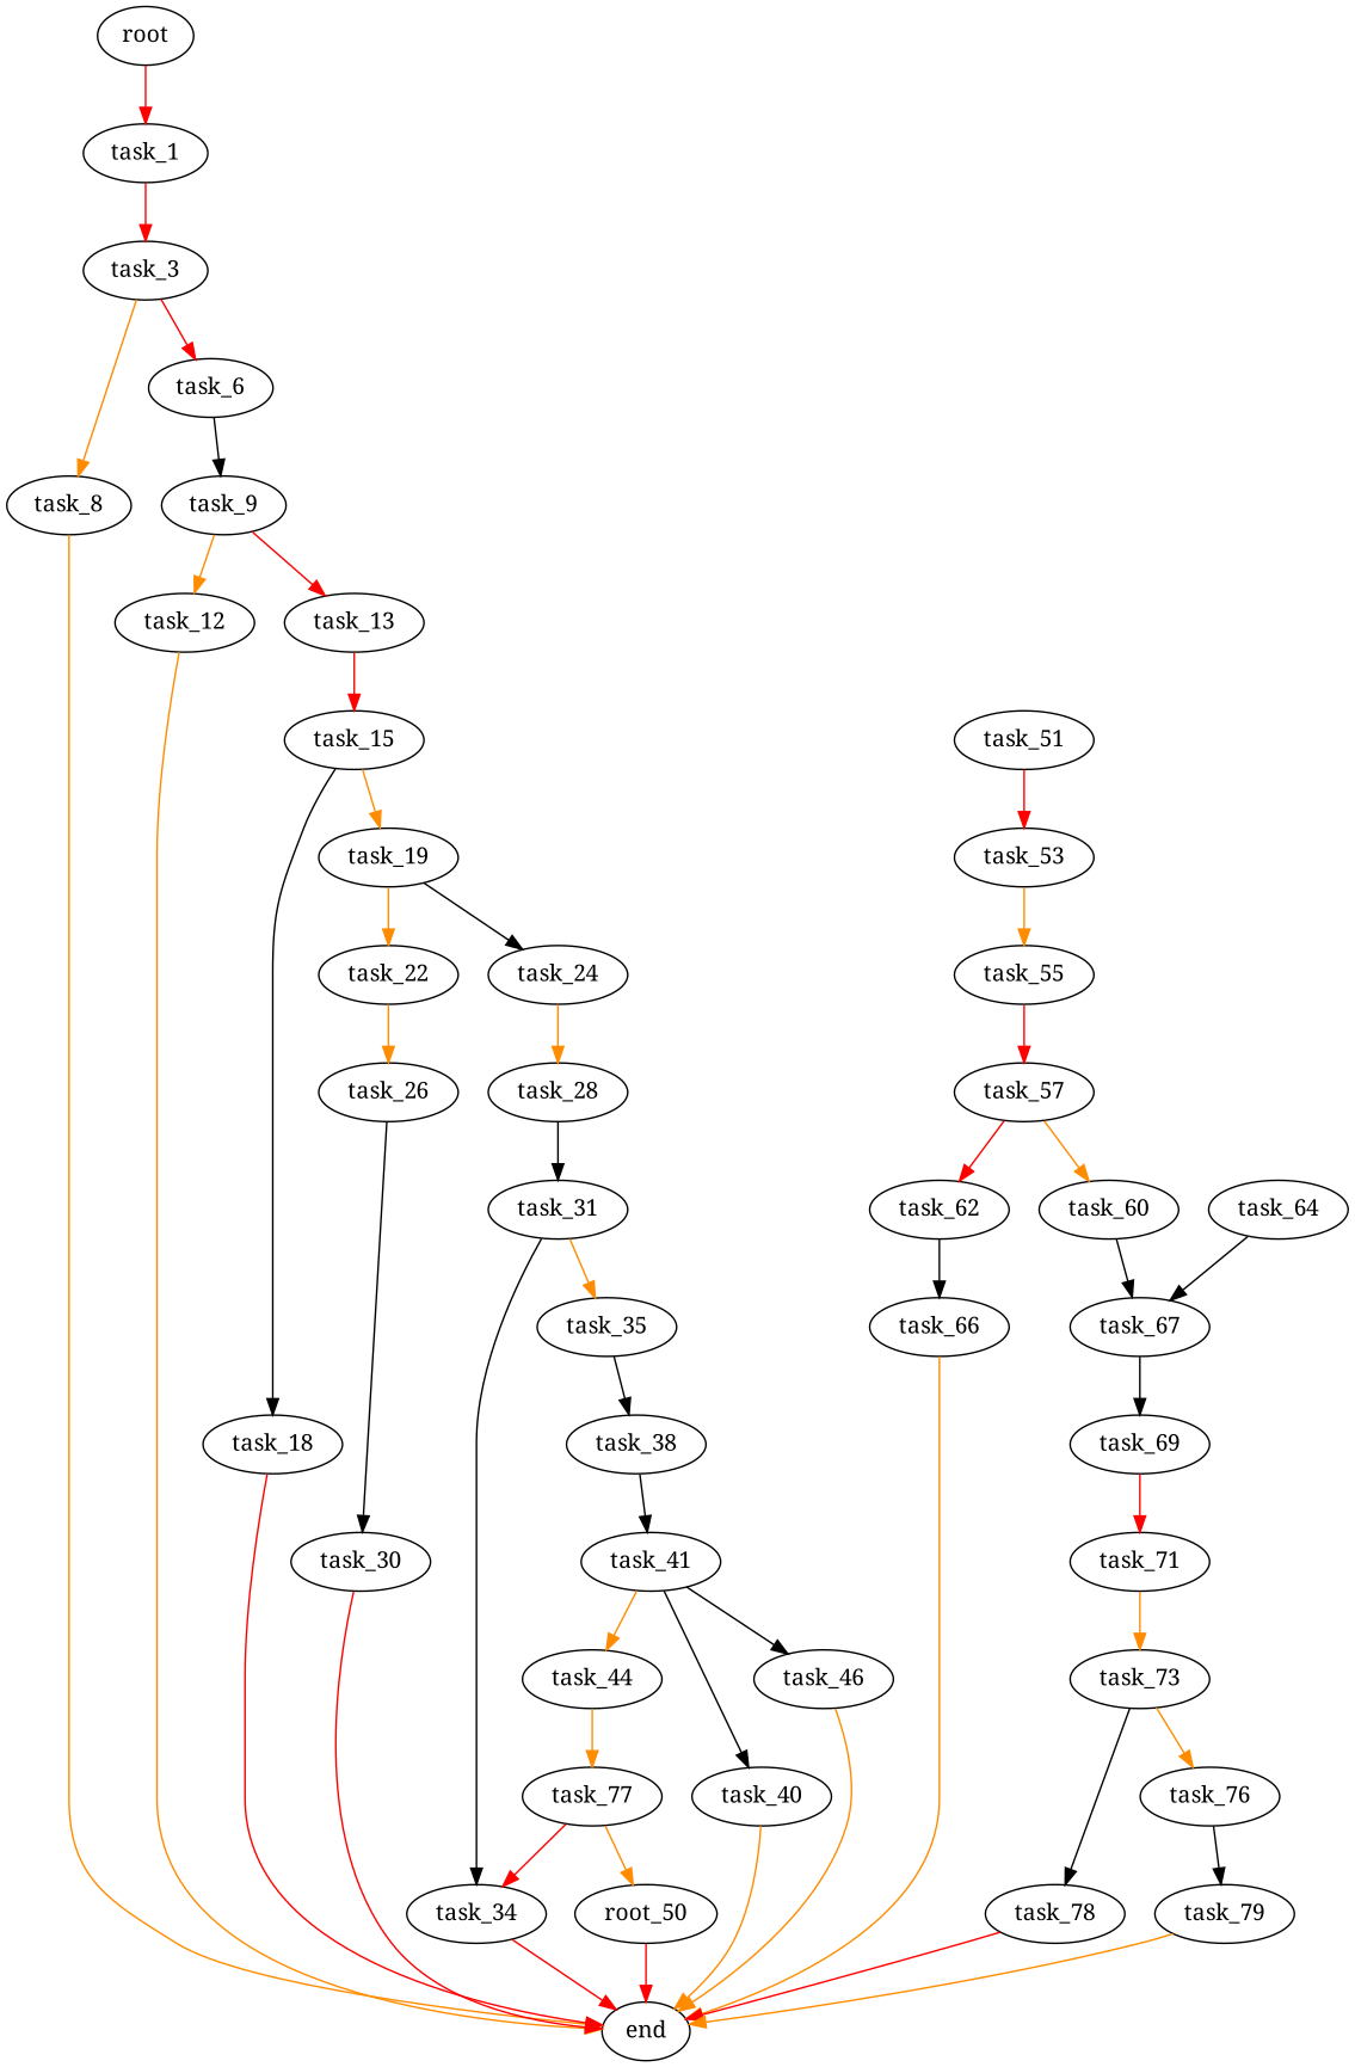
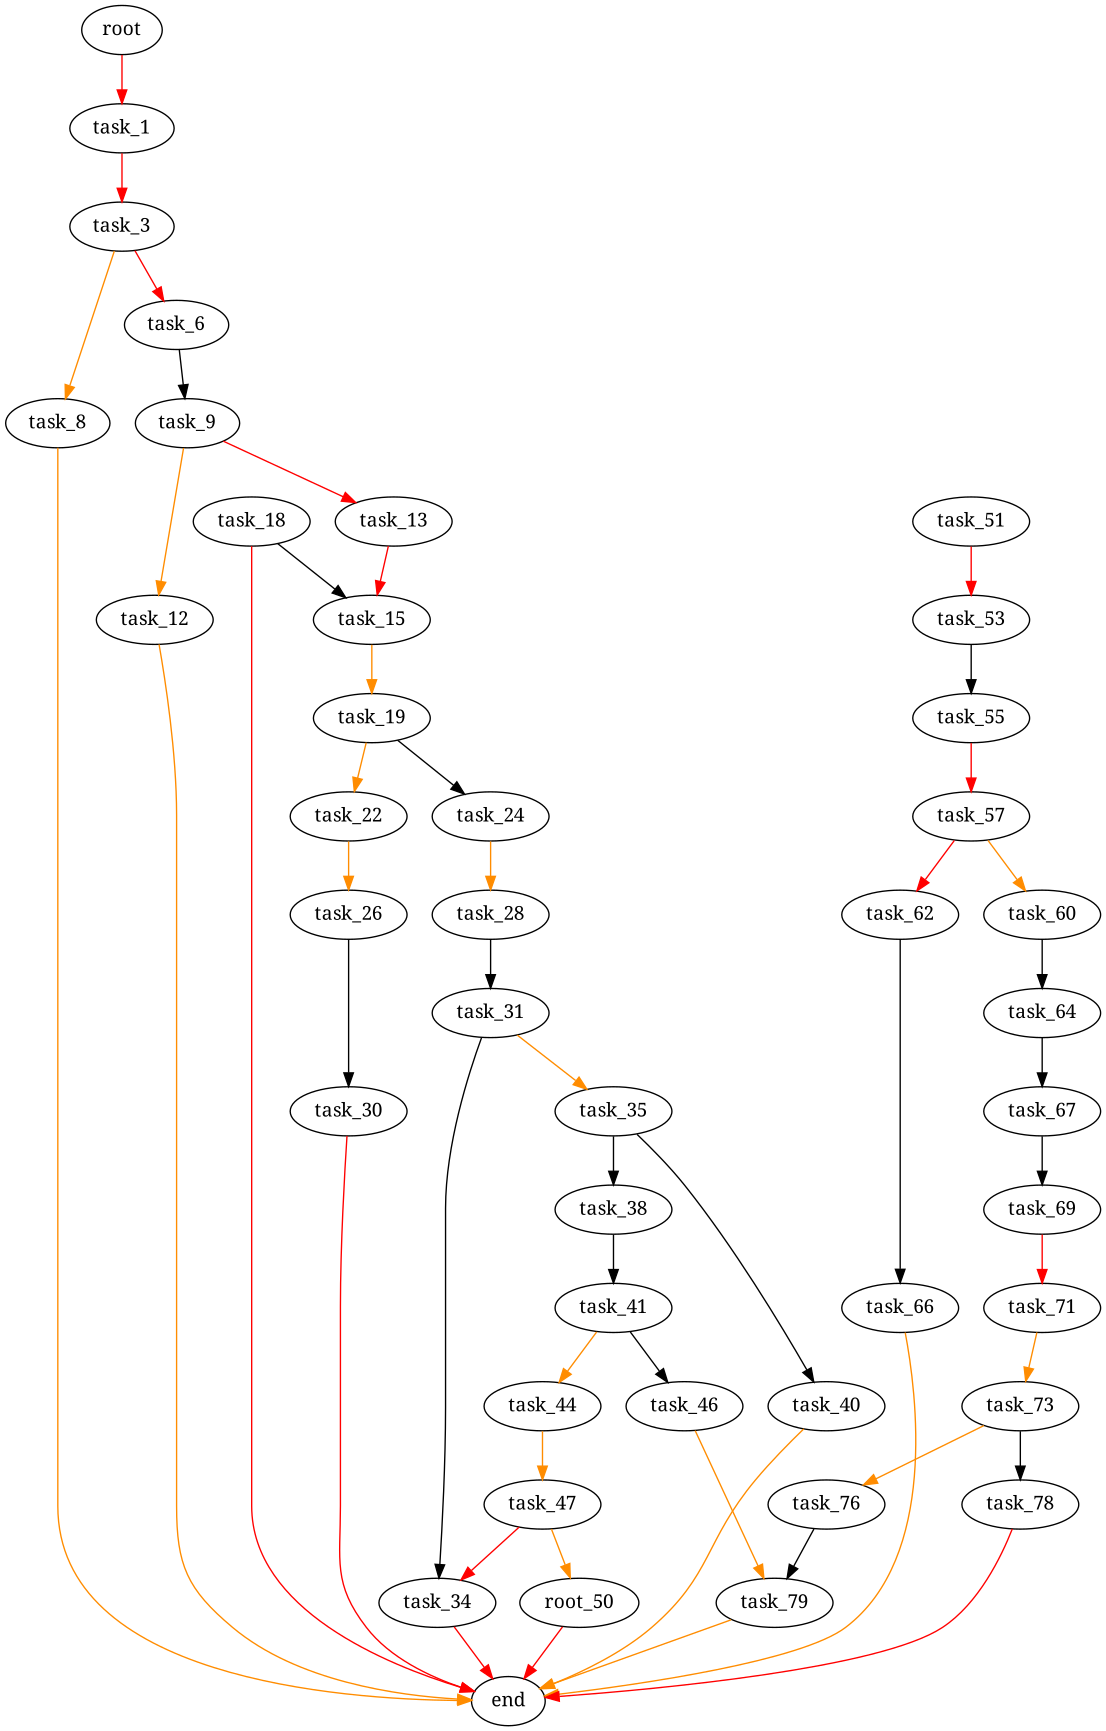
  digraph {
    fontname="Noto Serif"
    node [fontname="Noto Serif"]
    edge [color=darkorange fontname="Noto Serif"]
    root
    task_1
    task_3
    task_6
    task_8
    task_9
    end
    task_12
    task_13
    task_15
    task_18
    task_19
    task_22
    task_24
    task_26
    task_28
    task_30
    task_31
    task_34
    task_35
    task_38
    task_40
    task_41
    task_44
    task_46
-   task_47 [label=task_77]
+   task_47
    n27 [label=root_50]
    task_51
    task_53
    task_55
    task_57
    task_60
    task_62
    task_64
    task_66
    task_67
    task_69
    task_71
    task_73
    task_76
    task_78
    task_79
    root -> task_1 [color=red]
    task_1 -> task_3 [color=red]
    task_3 -> task_6 [color=red]
    task_3 -> task_8
    task_6 -> task_9 [color=black]
    task_8 -> end
    task_9 -> task_12
    task_9 -> task_13 [color=red]
    task_12 -> end
    task_13 -> task_15 [color=red]
-   task_15 -> task_18 [color=black]
+   task_18 -> task_15 [color=black]
    task_15 -> task_19
    task_18 -> end [color=red]
    task_19 -> task_22
    task_19 -> task_24 [color=black]
    task_22 -> task_26
    task_24 -> task_28
    task_26 -> task_30 [color=black]
    task_28 -> task_31 [color=black]
    task_30 -> end [color=red]
    task_31 -> task_34 [color=black]
    task_31 -> task_35
    task_34 -> end [color=red]
    task_35 -> task_38 [color=black]
-   task_41 -> task_40 [color=black]
+   task_35 -> task_40 [color=black]
    task_38 -> task_41 [color=black]
    task_40 -> end
    task_41 -> task_44
    task_41 -> task_46 [color=black]
    task_44 -> task_47
-   task_46 -> end
+   task_46 -> task_79
    task_47 -> task_34 [color=red]
    task_47 -> n27
    n27 -> end [color=red]
    task_51 -> task_53 [color=red]
-   task_53 -> task_55
+   task_53 -> task_55 [color=black]
    task_55 -> task_57 [color=red]
    task_57 -> task_60
    task_57 -> task_62 [color=red]
-   task_60 -> task_67 [color=black]
+   task_60 -> task_64 [color=black]
    task_62 -> task_66 [color=black]
    task_64 -> task_67 [color=black]
    task_66 -> end
    task_67 -> task_69 [color=black]
    task_69 -> task_71 [color=red]
    task_71 -> task_73
    task_73 -> task_76
    task_73 -> task_78 [color=black]
    task_76 -> task_79 [color=black]
    task_78 -> end [color=red]
    task_79 -> end
  }
